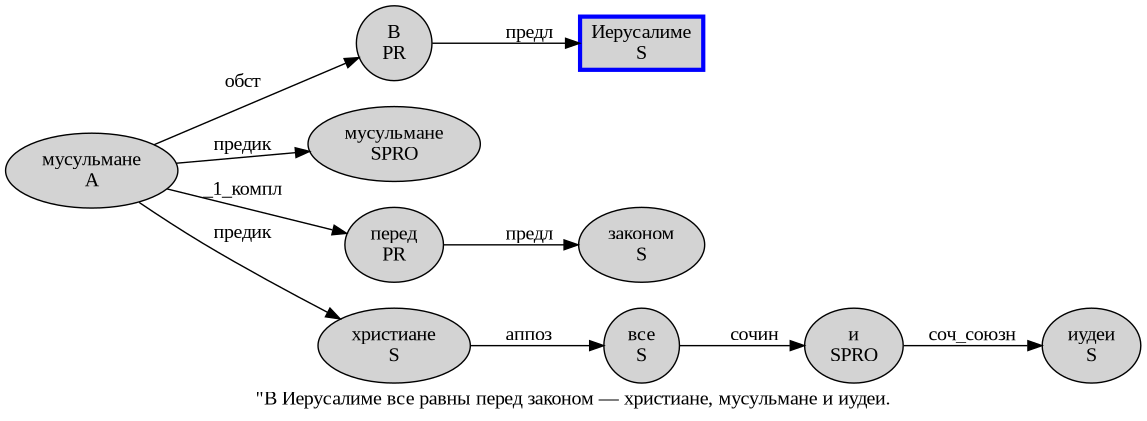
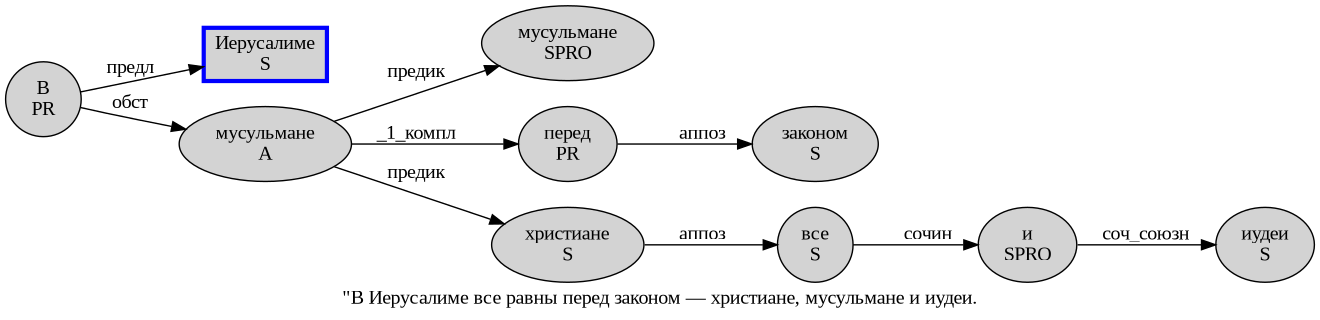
  digraph {
    fontname="Liberation Serif"
    label="\"В Иерусалиме все равны перед законом — христиане, мусульмане и иудеи."
    rankdir=LR
    node [fillcolor=lightgray fontname="Liberation Serif" penwidth=1 shape=ellipse style=filled]
    edge [fontname="Liberation Serif"]
    n1 [label="В\nPR"]
    n2 [color=blue label="Иерусалиме\nS" penwidth=3 shape=box]
    n3 [label="мусульмане\nSPRO"]
    n4 [label="мусульмане\nA"]
    n5 [label="перед\nPR"]
    n6 [label="христиане\nS"]
    n7 [label="законом\nS"]
    n8 [label="все\nS"]
    n9 [label="и\nSPRO"]
    n10 [label="иудеи\nS"]
    n1 -> n2 [label="предл"]
-   n4 -> n1 [label="обст"]
+   n1 -> n4 [label="обст"]
    n4 -> n3 [label="предик"]
    n4 -> n5 [label="_1_компл"]
    n4 -> n6 [label="предик"]
-   n5 -> n7 [label="предл"]
+   n5 -> n7 [label="аппоз"]
    n6 -> n8 [label="аппоз"]
    n8 -> n9 [label="сочин"]
    n9 -> n10 [label="соч_союзн"]
  }
